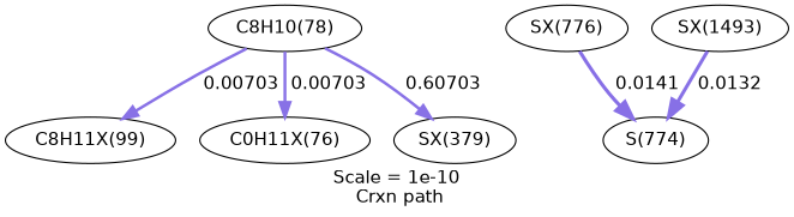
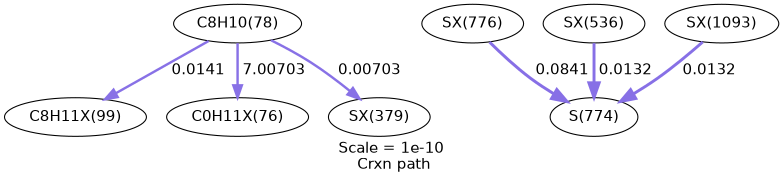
  digraph {
    fontname=Helvetica
    label="Scale = 1e-10\l Crxn path"
    node [fontname=Helvetica]
    edge [arrowsize=1.13 color="0.7, 0.507, 0.9" fontname=Helvetica style="setlinewidth(2.26)"]
    n1 [label="C8H10(78)"]
    n2 [label="C8H11X(99)"]
    n3 [label="C0H11X(76)"]
    n4 [label="SX(379)"]
    n5 [label="SX(776)"]
    n6 [label="S(774)"]
-   n8 [label="SX(1493)"]
-   n1 -> n2 [label=" 0.00703"]
-   n1 -> n3 [label=" 0.00703"]
-   n1 -> n4 [label=" 0.60703"]
-   n5 -> n6 [arrowsize=1.39 color="0.7, 0.514, 0.9" label=" 0.0141" style="setlinewidth(2.78)"]
+   n7 [label="SX(536)"]
+   n8 [label="SX(1093)"]
+   n1 -> n2 [label=" 0.0141"]
+   n1 -> n3 [label=" 7.00703"]
+   n1 -> n4 [label=" 0.00703"]
+   n5 -> n6 [arrowsize=1.39 color="0.7, 0.514, 0.9" label=" 0.0841" style="setlinewidth(2.78)"]
+   n7 -> n6 [arrowsize=1.37 color="0.7, 0.513, 0.9" label=" 0.0132" style="setlinewidth(2.73)"]
    n8 -> n6 [arrowsize=1.37 color="0.7, 0.513, 0.9" label=" 0.0132" style="setlinewidth(2.73)"]
  }
